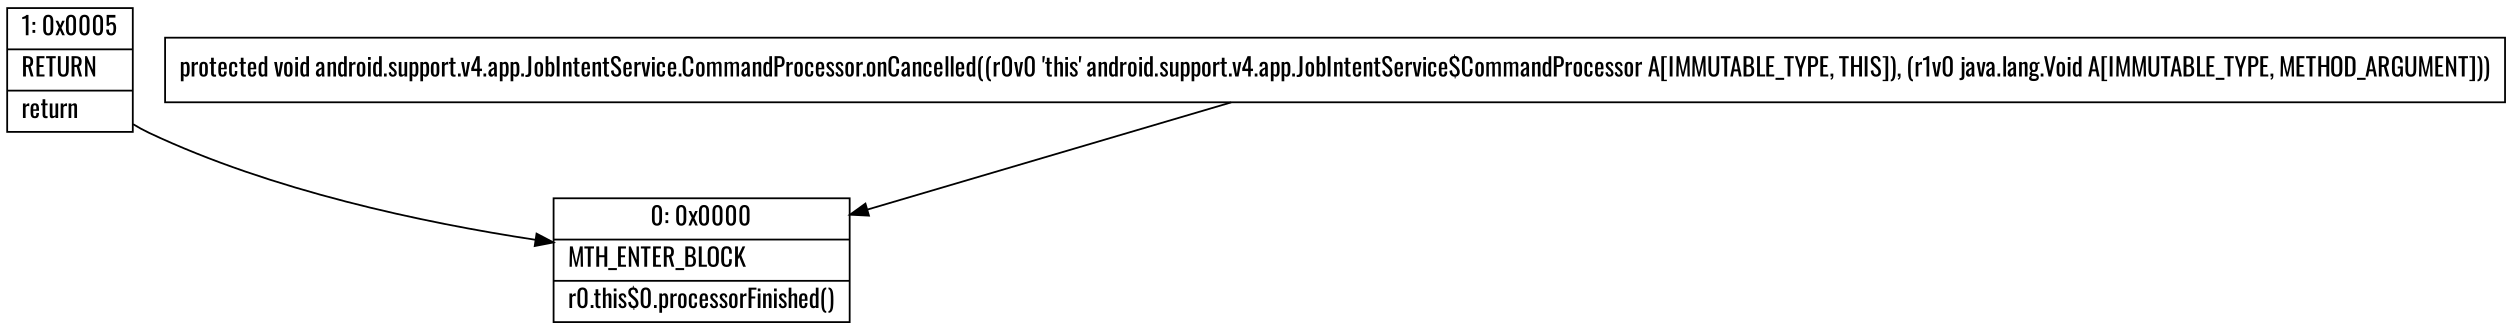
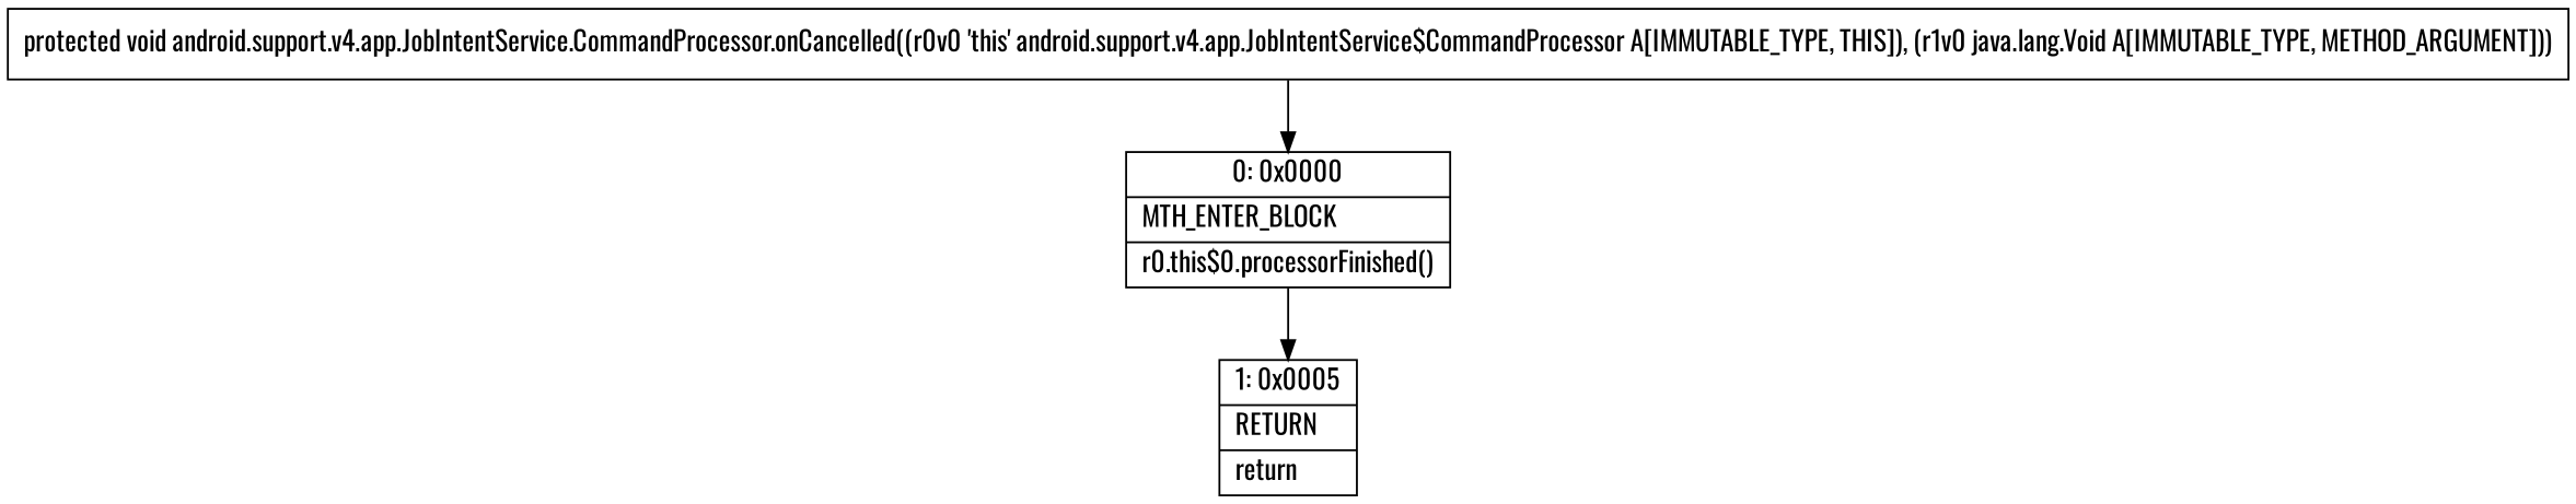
  digraph {
    fontname=Oswald
    node [shape=record fontname=Oswald]
    edge [fontname=Oswald]
    n1 [label="{0\:\ 0x0000|MTH_ENTER_BLOCK\l|r0.this$0.processorFinished()\l}"]
    n2 [label="{1\:\ 0x0005|RETURN\l|return\l}"]
    n3 [label="{protected void android.support.v4.app.JobIntentService.CommandProcessor.onCancelled((r0v0 'this' android.support.v4.app.JobIntentService$CommandProcessor A[IMMUTABLE_TYPE, THIS]), (r1v0 java.lang.Void A[IMMUTABLE_TYPE, METHOD_ARGUMENT])) }"]
-   n2 -> n1
+   n1 -> n2
    n3 -> n1
  }
